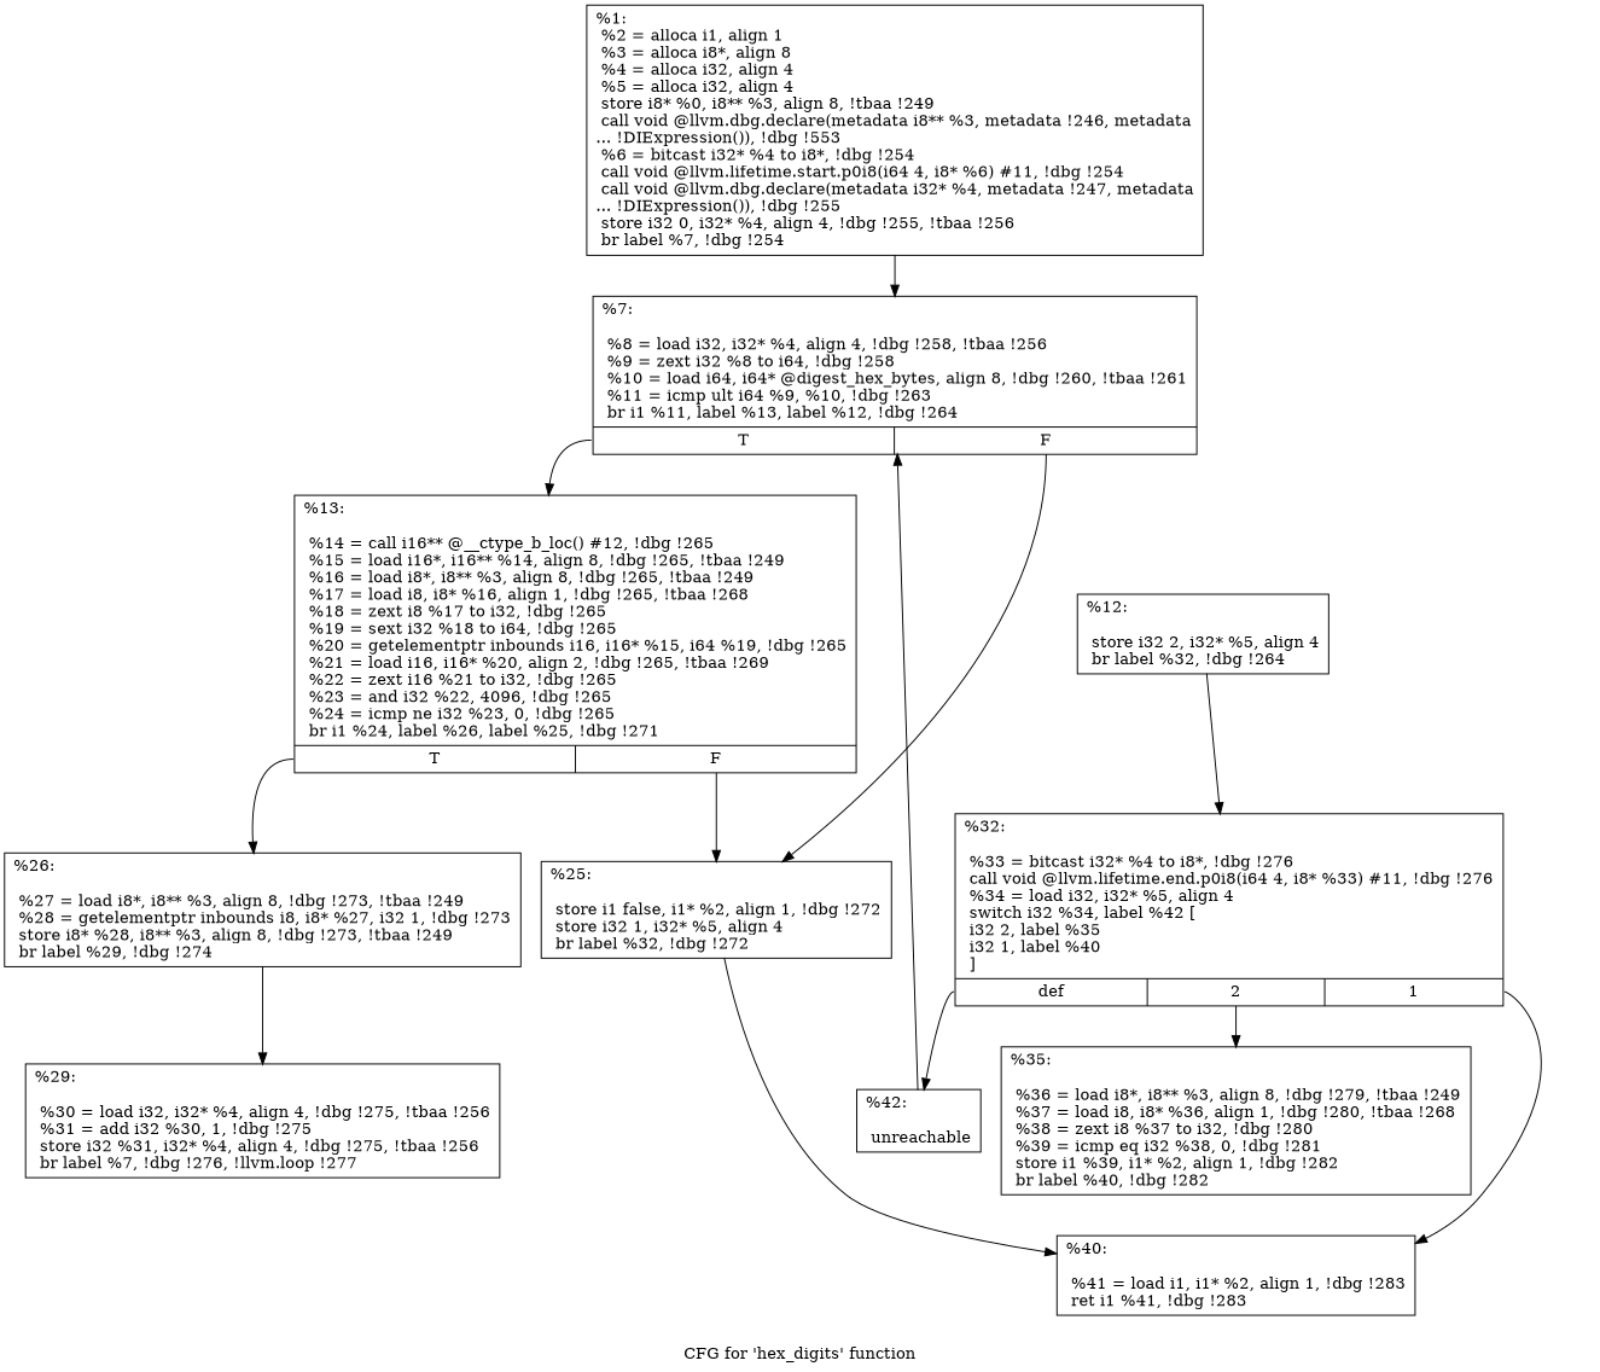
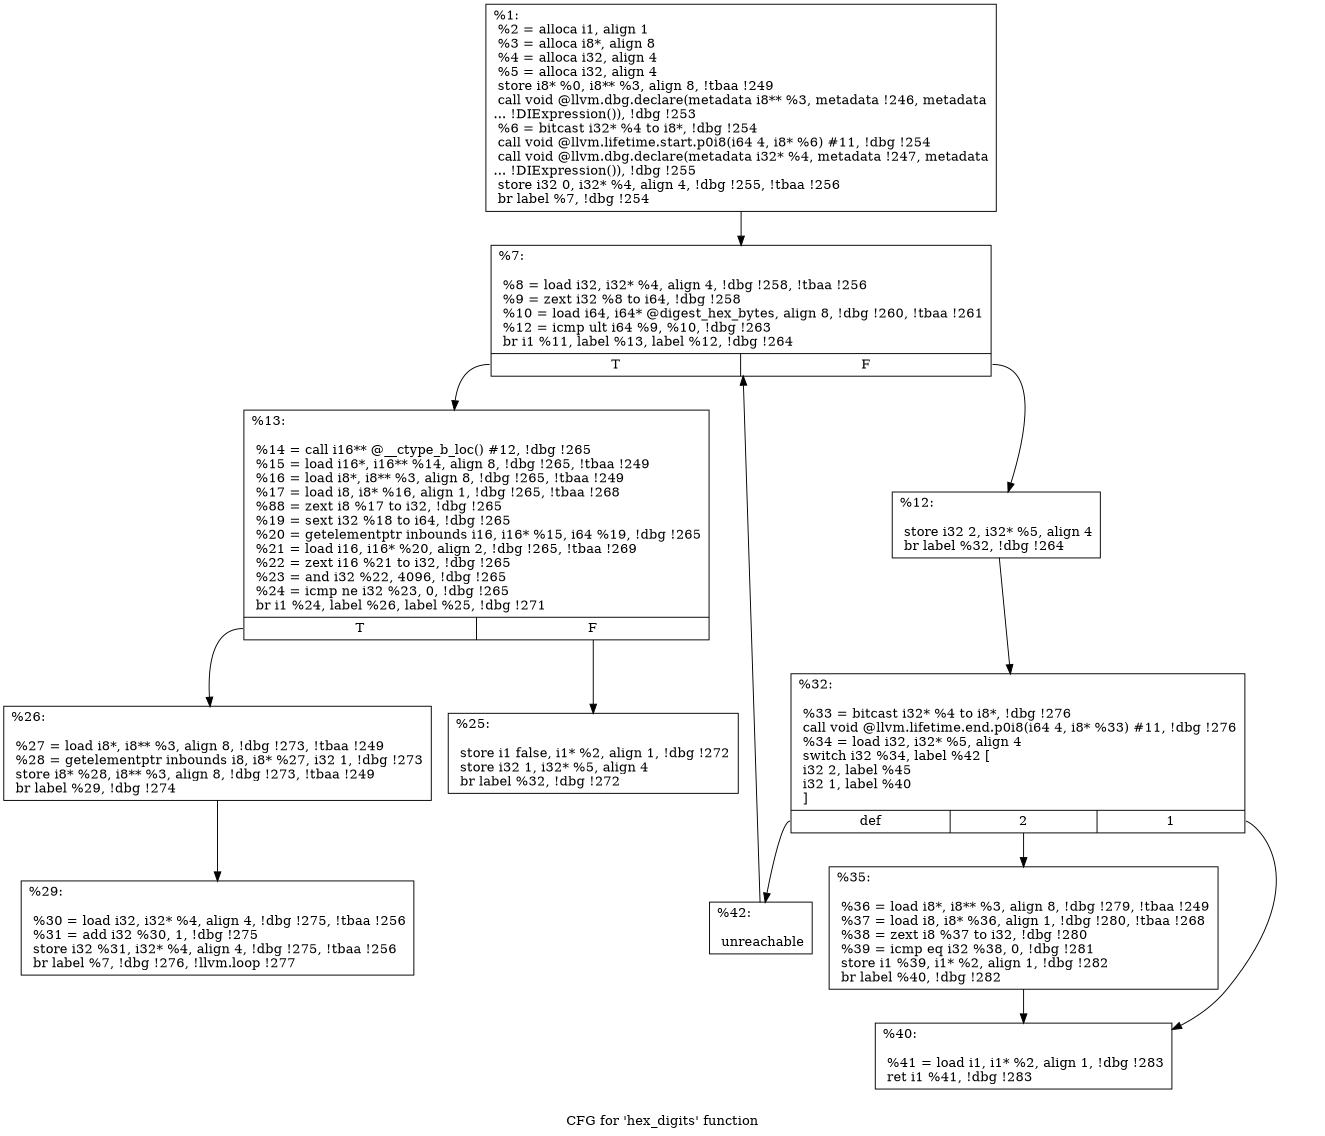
  digraph {
    label="CFG for 'hex_digits' function"
    node [shape=record]
-   n1 [label="{%1:\l  %2 = alloca i1, align 1\l  %3 = alloca i8*, align 8\l  %4 = alloca i32, align 4\l  %5 = alloca i32, align 4\l  store i8* %0, i8** %3, align 8, !tbaa !249\l  call void @llvm.dbg.declare(metadata i8** %3, metadata !246, metadata\l... !DIExpression()), !dbg !553\l  %6 = bitcast i32* %4 to i8*, !dbg !254\l  call void @llvm.lifetime.start.p0i8(i64 4, i8* %6) #11, !dbg !254\l  call void @llvm.dbg.declare(metadata i32* %4, metadata !247, metadata\l... !DIExpression()), !dbg !255\l  store i32 0, i32* %4, align 4, !dbg !255, !tbaa !256\l  br label %7, !dbg !254\l}"]
-   n2 [label="{%7:\l\l  %8 = load i32, i32* %4, align 4, !dbg !258, !tbaa !256\l  %9 = zext i32 %8 to i64, !dbg !258\l  %10 = load i64, i64* @digest_hex_bytes, align 8, !dbg !260, !tbaa !261\l  %11 = icmp ult i64 %9, %10, !dbg !263\l  br i1 %11, label %13, label %12, !dbg !264\l|{<s0>T|<s1>F}}"]
-   n3 [label="{%13:\l\l  %14 = call i16** @__ctype_b_loc() #12, !dbg !265\l  %15 = load i16*, i16** %14, align 8, !dbg !265, !tbaa !249\l  %16 = load i8*, i8** %3, align 8, !dbg !265, !tbaa !249\l  %17 = load i8, i8* %16, align 1, !dbg !265, !tbaa !268\l  %18 = zext i8 %17 to i32, !dbg !265\l  %19 = sext i32 %18 to i64, !dbg !265\l  %20 = getelementptr inbounds i16, i16* %15, i64 %19, !dbg !265\l  %21 = load i16, i16* %20, align 2, !dbg !265, !tbaa !269\l  %22 = zext i16 %21 to i32, !dbg !265\l  %23 = and i32 %22, 4096, !dbg !265\l  %24 = icmp ne i32 %23, 0, !dbg !265\l  br i1 %24, label %26, label %25, !dbg !271\l|{<s0>T|<s1>F}}"]
+   n1 [label="{%1:\l  %2 = alloca i1, align 1\l  %3 = alloca i8*, align 8\l  %4 = alloca i32, align 4\l  %5 = alloca i32, align 4\l  store i8* %0, i8** %3, align 8, !tbaa !249\l  call void @llvm.dbg.declare(metadata i8** %3, metadata !246, metadata\l... !DIExpression()), !dbg !253\l  %6 = bitcast i32* %4 to i8*, !dbg !254\l  call void @llvm.lifetime.start.p0i8(i64 4, i8* %6) #11, !dbg !254\l  call void @llvm.dbg.declare(metadata i32* %4, metadata !247, metadata\l... !DIExpression()), !dbg !255\l  store i32 0, i32* %4, align 4, !dbg !255, !tbaa !256\l  br label %7, !dbg !254\l}"]
+   n2 [label="{%7:\l\l  %8 = load i32, i32* %4, align 4, !dbg !258, !tbaa !256\l  %9 = zext i32 %8 to i64, !dbg !258\l  %10 = load i64, i64* @digest_hex_bytes, align 8, !dbg !260, !tbaa !261\l  %12 = icmp ult i64 %9, %10, !dbg !263\l  br i1 %11, label %13, label %12, !dbg !264\l|{<s0>T|<s1>F}}"]
+   n3 [label="{%13:\l\l  %14 = call i16** @__ctype_b_loc() #12, !dbg !265\l  %15 = load i16*, i16** %14, align 8, !dbg !265, !tbaa !249\l  %16 = load i8*, i8** %3, align 8, !dbg !265, !tbaa !249\l  %17 = load i8, i8* %16, align 1, !dbg !265, !tbaa !268\l  %88 = zext i8 %17 to i32, !dbg !265\l  %19 = sext i32 %18 to i64, !dbg !265\l  %20 = getelementptr inbounds i16, i16* %15, i64 %19, !dbg !265\l  %21 = load i16, i16* %20, align 2, !dbg !265, !tbaa !269\l  %22 = zext i16 %21 to i32, !dbg !265\l  %23 = and i32 %22, 4096, !dbg !265\l  %24 = icmp ne i32 %23, 0, !dbg !265\l  br i1 %24, label %26, label %25, !dbg !271\l|{<s0>T|<s1>F}}"]
    n4 [label="{%12:\l\l  store i32 2, i32* %5, align 4\l  br label %32, !dbg !264\l}"]
    n5 [label="{%26:\l\l  %27 = load i8*, i8** %3, align 8, !dbg !273, !tbaa !249\l  %28 = getelementptr inbounds i8, i8* %27, i32 1, !dbg !273\l  store i8* %28, i8** %3, align 8, !dbg !273, !tbaa !249\l  br label %29, !dbg !274\l}"]
    n6 [label="{%25:\l\l  store i1 false, i1* %2, align 1, !dbg !272\l  store i32 1, i32* %5, align 4\l  br label %32, !dbg !272\l}"]
-   n7 [label="{%32:\l\l  %33 = bitcast i32* %4 to i8*, !dbg !276\l  call void @llvm.lifetime.end.p0i8(i64 4, i8* %33) #11, !dbg !276\l  %34 = load i32, i32* %5, align 4\l  switch i32 %34, label %42 [\l    i32 2, label %35\l    i32 1, label %40\l  ]\l|{<s0>def|<s1>2|<s2>1}}"]
+   n7 [label="{%32:\l\l  %33 = bitcast i32* %4 to i8*, !dbg !276\l  call void @llvm.lifetime.end.p0i8(i64 4, i8* %33) #11, !dbg !276\l  %34 = load i32, i32* %5, align 4\l  switch i32 %34, label %42 [\l    i32 2, label %45\l    i32 1, label %40\l  ]\l|{<s0>def|<s1>2|<s2>1}}"]
    n8 [label="{%29:\l\l  %30 = load i32, i32* %4, align 4, !dbg !275, !tbaa !256\l  %31 = add i32 %30, 1, !dbg !275\l  store i32 %31, i32* %4, align 4, !dbg !275, !tbaa !256\l  br label %7, !dbg !276, !llvm.loop !277\l}"]
    n9 [label="{%42:\l\l  unreachable\l}"]
    n10 [label="{%35:\l\l  %36 = load i8*, i8** %3, align 8, !dbg !279, !tbaa !249\l  %37 = load i8, i8* %36, align 1, !dbg !280, !tbaa !268\l  %38 = zext i8 %37 to i32, !dbg !280\l  %39 = icmp eq i32 %38, 0, !dbg !281\l  store i1 %39, i1* %2, align 1, !dbg !282\l  br label %40, !dbg !282\l}"]
    n11 [label="{%40:\l\l  %41 = load i1, i1* %2, align 1, !dbg !283\l  ret i1 %41, !dbg !283\l}"]
    n1 -> n2
    n2 -> n3 [tailport=s0]
-   n2 -> n6 [tailport=s1]
+   n2 -> n4 [tailport=s1]
    n3 -> n5 [tailport=s0]
    n3 -> n6 [tailport=s1]
    n4 -> n7
    n5 -> n8
    n7 -> n9 [tailport=s0]
    n7 -> n10 [tailport=s1]
    n7 -> n11 [tailport=s2]
    n9 -> n2
-   n6 -> n11
+   n10 -> n11
  }
